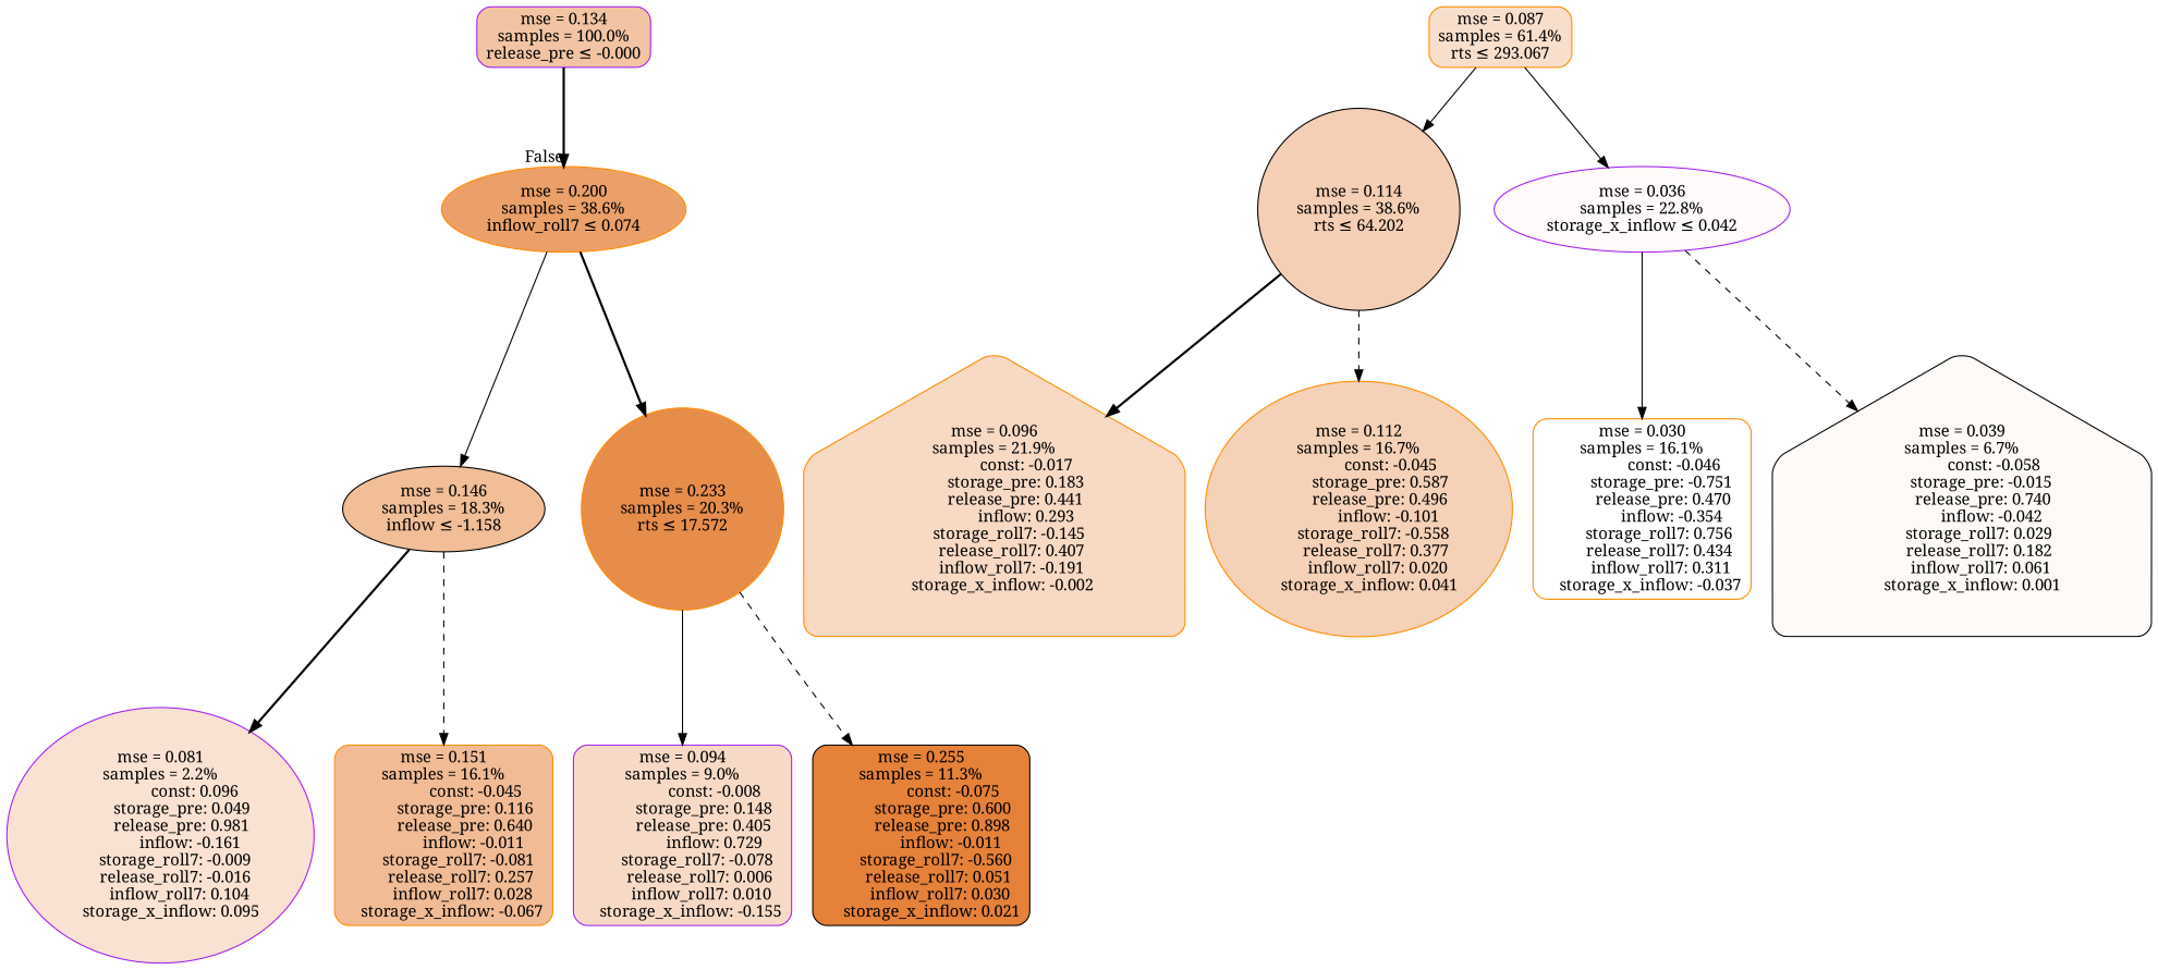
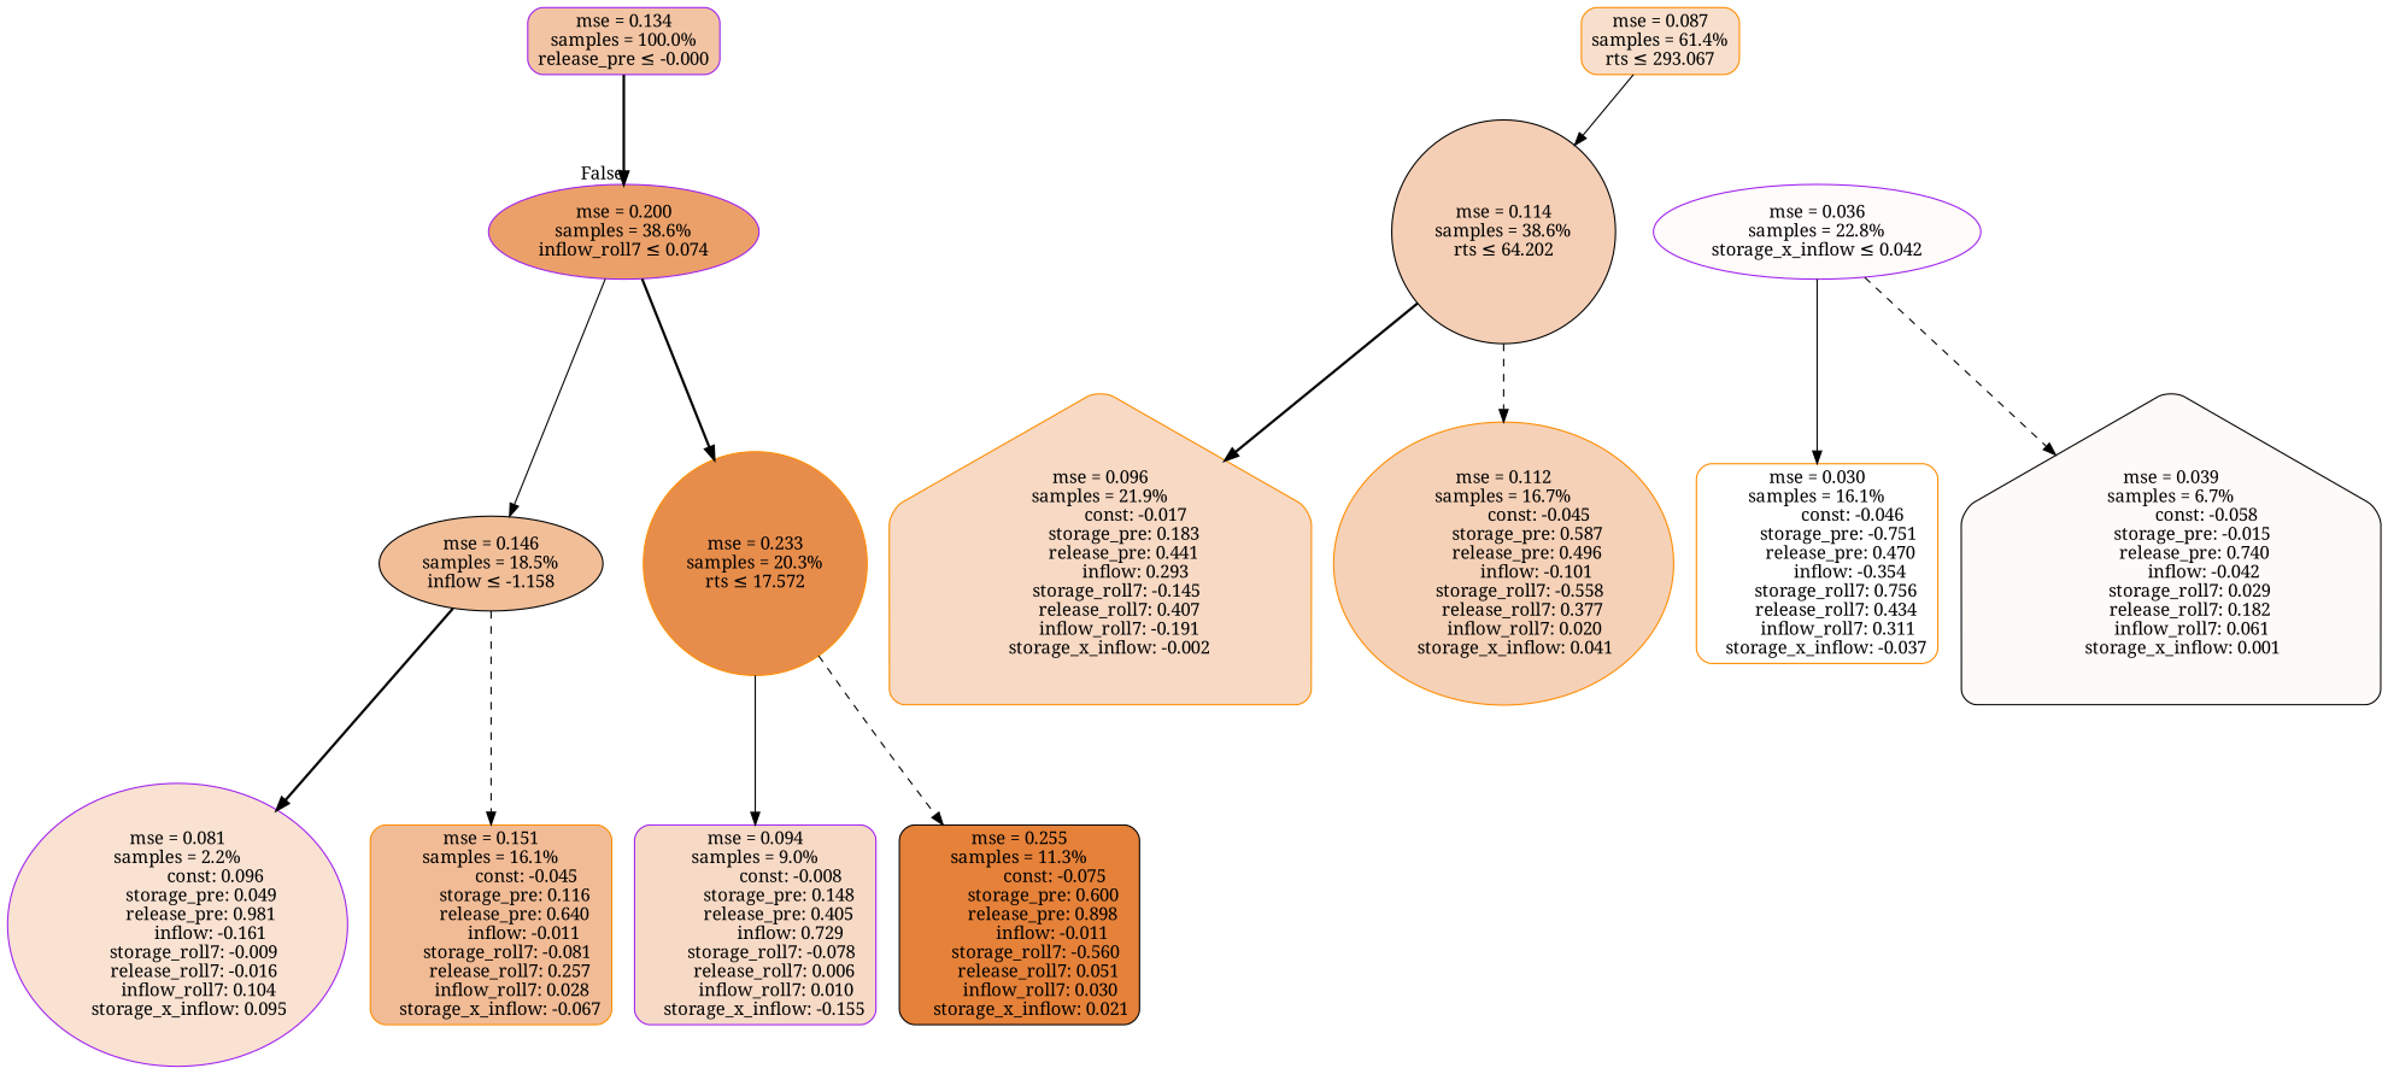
  digraph {
    fontname="Noto Serif"
    node [color=darkorange fontname="Noto Serif" shape=box style="filled, rounded"]
    edge [fontname="Noto Serif" style=solid]
    n1 [color=purple fillcolor="#f2c4a3" label="mse = 0.134\nsamples = 100.0%\nrelease_pre &le; -0.000"]
-   n2 [fillcolor="#eba069" label="mse = 0.200\nsamples = 38.6%\ninflow_roll7 &le; 0.074" shape=ellipse]
+   n2 [color=purple fillcolor="#eba069" label="mse = 0.200\nsamples = 38.6%\ninflow_roll7 &le; 0.074" shape=ellipse]
    n3 [fillcolor="#f8dfcc" label="mse = 0.087\nsamples = 61.4%\nrts &le; 293.067"]
    n4 [color=black fillcolor="#f5cfb5" label="mse = 0.114\nsamples = 38.6%\nrts &le; 64.202" shape=circle]
    n5 [color=purple fillcolor="#fefbfa" label="mse = 0.036\nsamples = 22.8%\nstorage_x_inflow &le; 0.042" shape=ellipse]
-   n6 [color=black fillcolor="#f1be98" label="mse = 0.146\nsamples = 18.3%\ninflow &le; -1.158" shape=ellipse]
+   n6 [color=black fillcolor="#f1be98" label="mse = 0.146\nsamples = 18.5%\ninflow &le; -1.158" shape=ellipse]
    n7 [fillcolor="#e78d4c" label="mse = 0.233\nsamples = 20.3%\nrts &le; 17.572" shape=circle]
    n8 [fillcolor="#f7d9c4" label="mse = 0.096\nsamples = 21.9%\n               const: -0.017\n          storage_pre: 0.183\n          release_pre: 0.441\n               inflow: 0.293\n       storage_roll7: -0.145\n        release_roll7: 0.407\n        inflow_roll7: -0.191\n    storage_x_inflow: -0.002" shape=house]
    n9 [fillcolor="#f5d1b7" label="mse = 0.112\nsamples = 16.7%\n               const: -0.045\n          storage_pre: 0.587\n          release_pre: 0.496\n              inflow: -0.101\n       storage_roll7: -0.558\n        release_roll7: 0.377\n         inflow_roll7: 0.020\n     storage_x_inflow: 0.041" shape=ellipse]
    n10 [fillcolor="#ffffff" label="mse = 0.030\nsamples = 16.1%\n               const: -0.046\n         storage_pre: -0.751\n          release_pre: 0.470\n              inflow: -0.354\n        storage_roll7: 0.756\n        release_roll7: 0.434\n         inflow_roll7: 0.311\n    storage_x_inflow: -0.037"]
    n11 [color=black fillcolor="#fdfaf7" label="mse = 0.039\nsamples = 6.7%\n               const: -0.058\n         storage_pre: -0.015\n          release_pre: 0.740\n              inflow: -0.042\n        storage_roll7: 0.029\n        release_roll7: 0.182\n         inflow_roll7: 0.061\n     storage_x_inflow: 0.001" shape=house]
    n12 [color=purple fillcolor="#f9e2d2" label="mse = 0.081\nsamples = 2.2%\n                const: 0.096\n          storage_pre: 0.049\n          release_pre: 0.981\n              inflow: -0.161\n       storage_roll7: -0.009\n       release_roll7: -0.016\n         inflow_roll7: 0.104\n     storage_x_inflow: 0.095" shape=ellipse]
    n13 [fillcolor="#f1bb95" label="mse = 0.151\nsamples = 16.1%\n               const: -0.045\n          storage_pre: 0.116\n          release_pre: 0.640\n              inflow: -0.011\n       storage_roll7: -0.081\n        release_roll7: 0.257\n         inflow_roll7: 0.028\n    storage_x_inflow: -0.067"]
    n14 [color=purple fillcolor="#f7dac6" label="mse = 0.094\nsamples = 9.0%\n               const: -0.008\n          storage_pre: 0.148\n          release_pre: 0.405\n               inflow: 0.729\n       storage_roll7: -0.078\n        release_roll7: 0.006\n         inflow_roll7: 0.010\n    storage_x_inflow: -0.155"]
    n15 [color=black fillcolor="#e58139" label="mse = 0.255\nsamples = 11.3%\n               const: -0.075\n          storage_pre: 0.600\n          release_pre: 0.898\n              inflow: -0.011\n       storage_roll7: -0.560\n        release_roll7: 0.051\n         inflow_roll7: 0.030\n     storage_x_inflow: 0.021"]
    n1 -> n2 [headlabel=False labelangle=-45 labeldistance=2.5 style=bold]
    n2 -> n6
    n2 -> n7 [style=bold]
    n3 -> n4
-   n3 -> n5
    n4 -> n8 [style=bold]
    n4 -> n9 [style=dashed]
    n5 -> n10
    n5 -> n11 [style=dashed]
    n6 -> n12 [style=bold]
    n6 -> n13 [style=dashed]
    n7 -> n14
    n7 -> n15 [style=dashed]
  }
